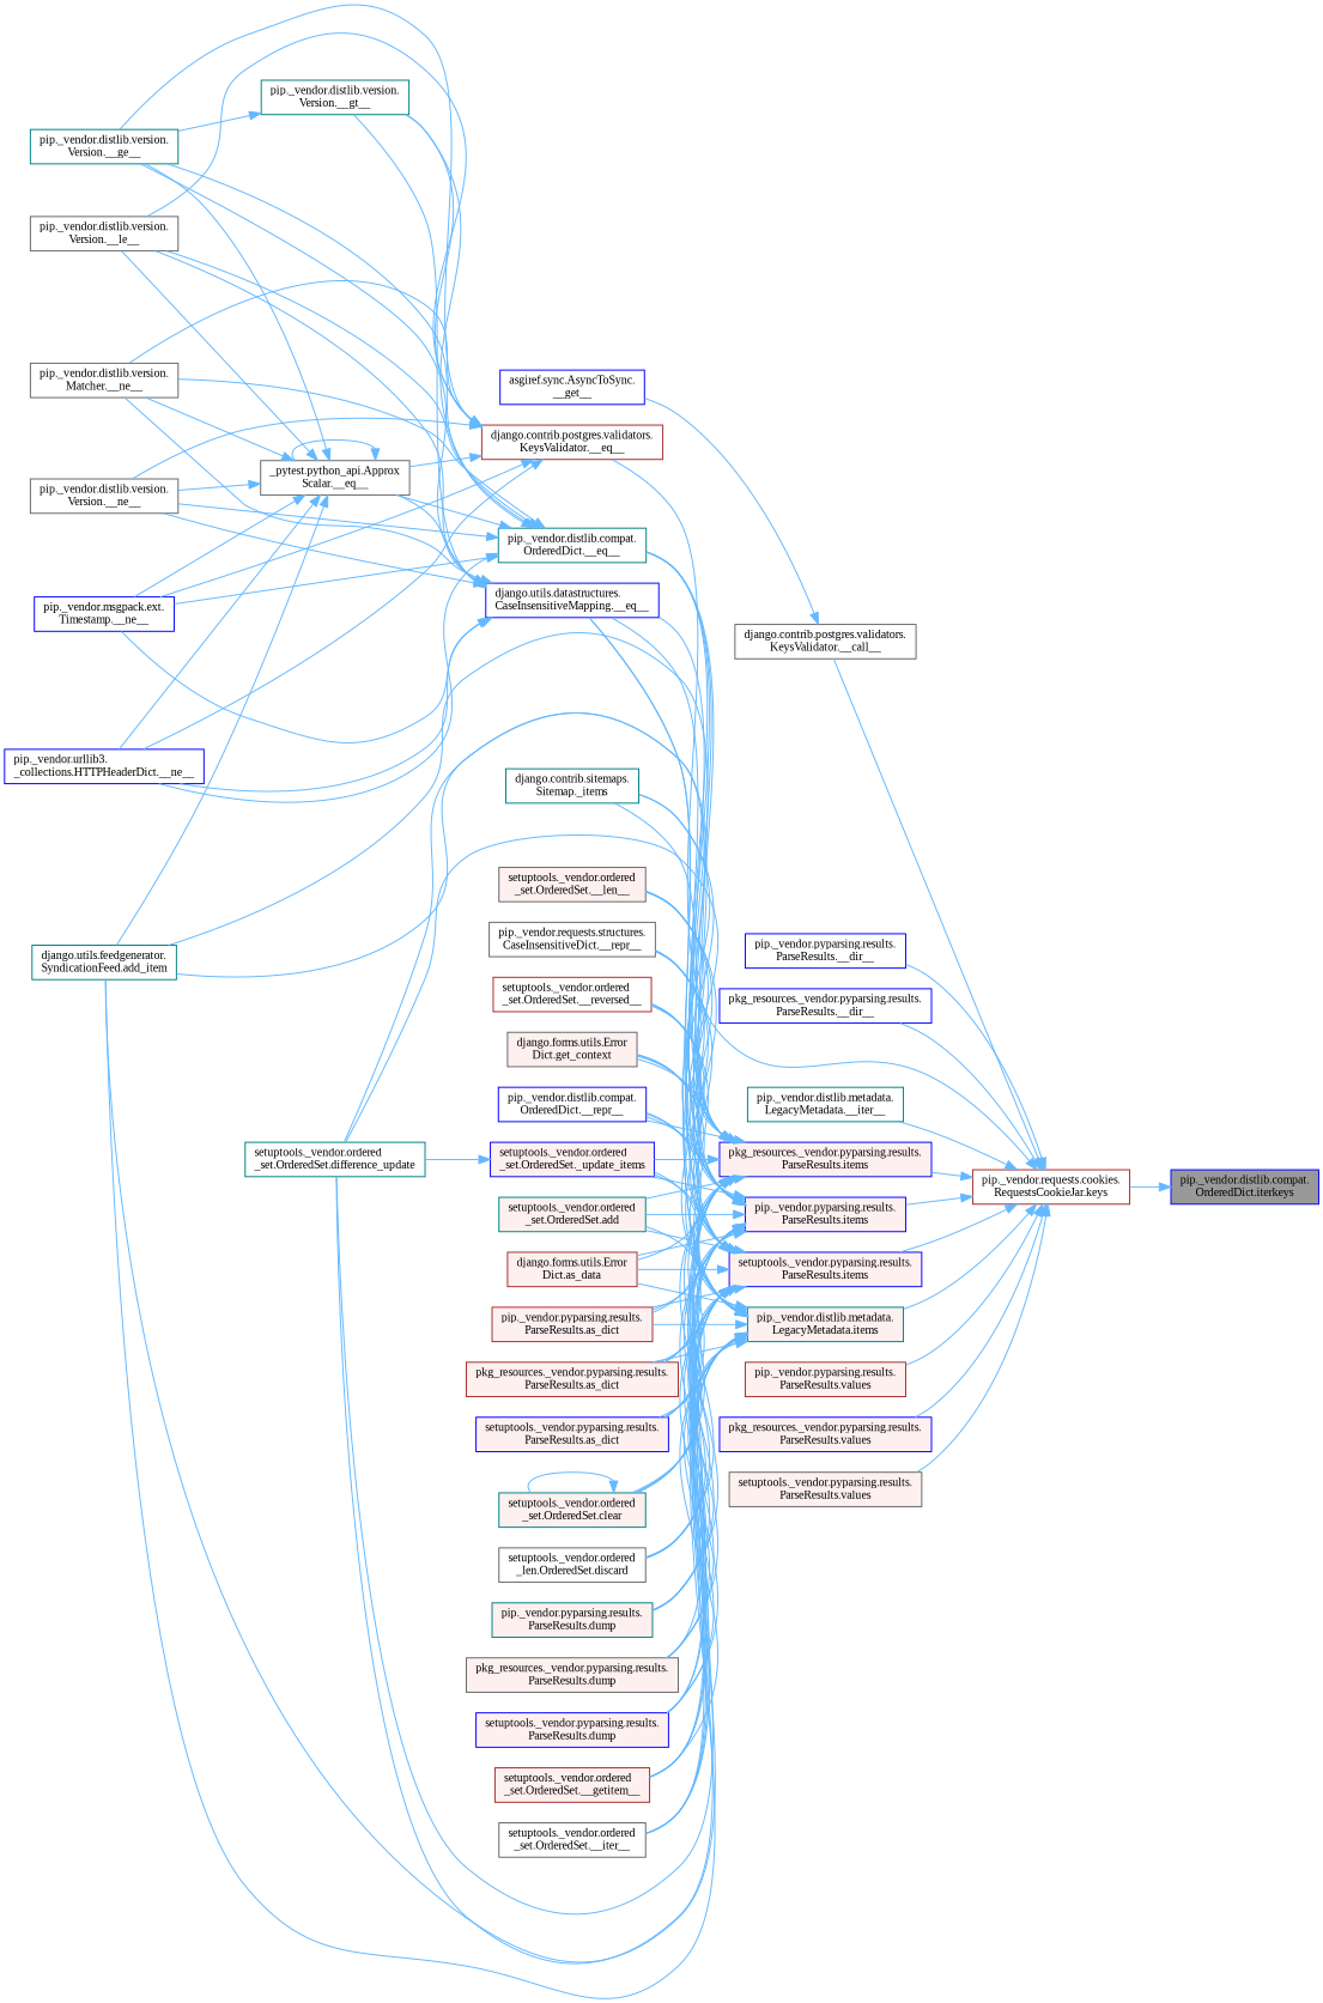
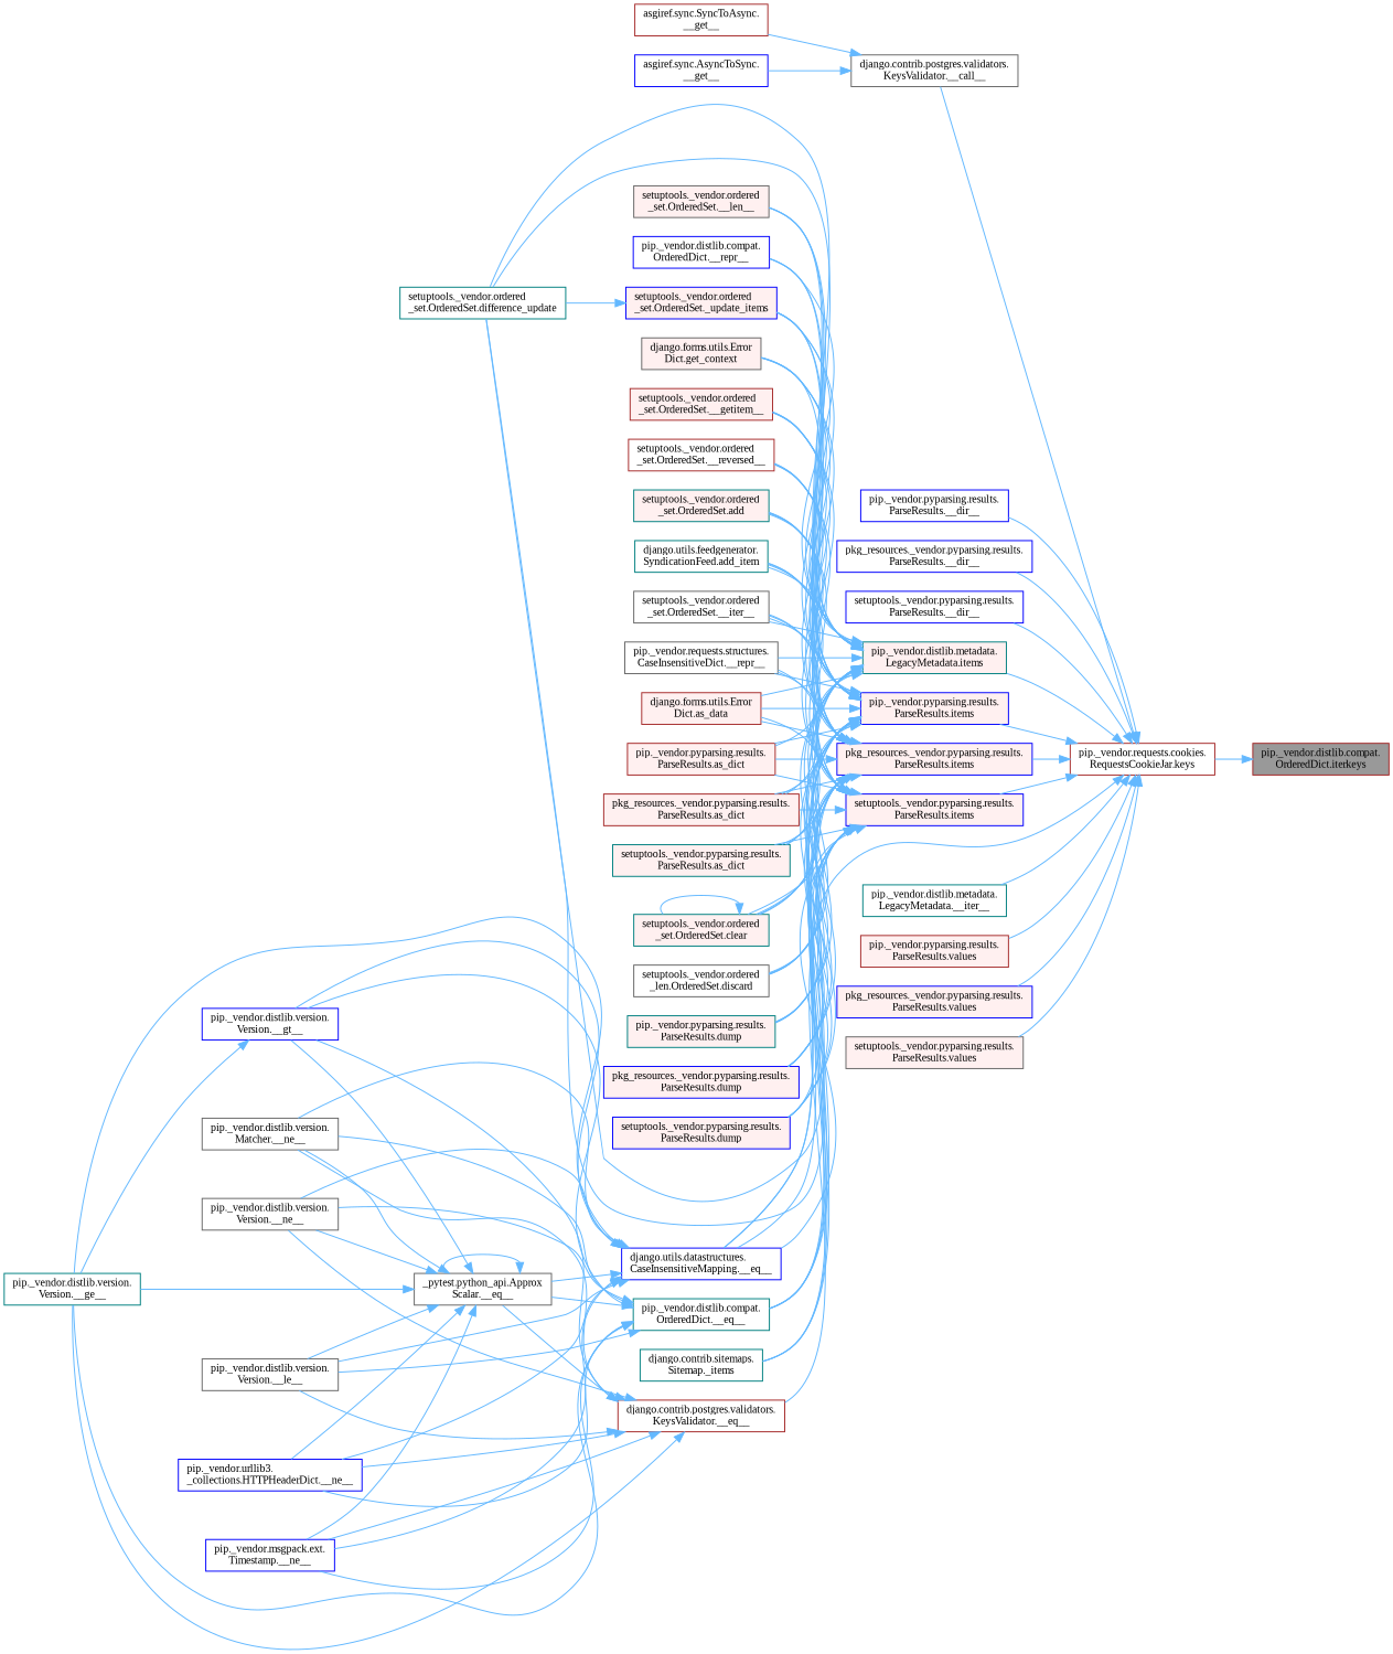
  digraph {
    fontname="Liberation Serif"
    rankdir=RL
    node [color=blue fillcolor=white fontname="Liberation Serif" fontsize=10 shape=box style=filled]
    edge [color=steelblue1 dir=back fontname="Liberation Serif" fontsize=10 labelfontname=Helvetica labelfontsize=10 style=solid]
-   n1 [fillcolor=grey60 fontcolor=black height=0.2 label="pip._vendor.distlib.compat.\lOrderedDict.iterkeys" width=0.4]
+   n1 [color=brown fillcolor=grey60 fontcolor=black height=0.2 label="pip._vendor.distlib.compat.\lOrderedDict.iterkeys" width=0.4]
    n2 [color=brown height=0.2 label="pip._vendor.requests.cookies.\lRequestsCookieJar.keys" width=0.4]
    n3 [color=gray40 height=0.2 label="django.contrib.postgres.validators.\lKeysValidator.__call__" width=0.4]
    n4 [height=0.2 label="pip._vendor.pyparsing.results.\lParseResults.__dir__" width=0.4]
    n5 [height=0.2 label="pkg_resources._vendor.pyparsing.results.\lParseResults.__dir__" width=0.4]
+   n6 [height=0.2 label="setuptools._vendor.pyparsing.results.\lParseResults.__dir__" width=0.4]
    n7 [color=brown height=0.2 label="django.contrib.postgres.validators.\lKeysValidator.__eq__" width=0.4]
    n8 [color=teal height=0.2 label="pip._vendor.distlib.metadata.\lLegacyMetadata.__iter__" width=0.4]
    n9 [color=teal fillcolor="#FFF0F0" height=0.2 label="pip._vendor.distlib.metadata.\lLegacyMetadata.items" width=0.4]
    n10 [fillcolor="#FFF0F0" height=0.2 label="pip._vendor.pyparsing.results.\lParseResults.items" width=0.4]
    n11 [fillcolor="#FFF0F0" height=0.2 label="pkg_resources._vendor.pyparsing.results.\lParseResults.items" width=0.4]
    n12 [fillcolor="#FFF0F0" height=0.2 label="setuptools._vendor.pyparsing.results.\lParseResults.items" width=0.4]
    n13 [color=brown fillcolor="#FFF0F0" height=0.2 label="pip._vendor.pyparsing.results.\lParseResults.values" width=0.4]
    n14 [fillcolor="#FFF0F0" height=0.2 label="pkg_resources._vendor.pyparsing.results.\lParseResults.values" width=0.4]
    n15 [color=gray40 fillcolor="#FFF0F0" height=0.2 label="setuptools._vendor.pyparsing.results.\lParseResults.values" width=0.4]
    n16 [height=0.2 label="asgiref.sync.AsyncToSync.\l__get__" width=0.4]
+   n17 [color=brown height=0.2 label="asgiref.sync.SyncToAsync.\l__get__" width=0.4]
    n18 [color=gray40 height=0.2 label="_pytest.python_api.Approx\lScalar.__eq__" width=0.4]
    n19 [color=teal height=0.2 label="pip._vendor.distlib.version.\lVersion.__ge__" width=0.4]
-   n20 [color=teal height=0.2 label="pip._vendor.distlib.version.\lVersion.__gt__" width=0.4]
+   n20 [height=0.2 label="pip._vendor.distlib.version.\lVersion.__gt__" width=0.4]
    n21 [color=gray40 height=0.2 label="pip._vendor.distlib.version.\lVersion.__le__" width=0.4]
    n22 [color=gray40 height=0.2 label="pip._vendor.distlib.version.\lMatcher.__ne__" width=0.4]
    n23 [color=gray40 height=0.2 label="pip._vendor.distlib.version.\lVersion.__ne__" width=0.4]
    n24 [height=0.2 label="pip._vendor.msgpack.ext.\lTimestamp.__ne__" width=0.4]
    n25 [height=0.2 label="pip._vendor.urllib3.\l_collections.HTTPHeaderDict.__ne__" width=0.4]
    n26 [height=0.2 label="django.utils.datastructures.\lCaseInsensitiveMapping.__eq__" width=0.4]
    n27 [color=teal height=0.2 label="pip._vendor.distlib.compat.\lOrderedDict.__eq__" width=0.4]
    n28 [color=brown fillcolor="#FFF0F0" height=0.2 label="setuptools._vendor.ordered\l_set.OrderedSet.__getitem__" width=0.4]
    n29 [color=gray40 height=0.2 label="setuptools._vendor.ordered\l_set.OrderedSet.__iter__" width=0.4]
    n30 [color=gray40 fillcolor="#FFF0F0" height=0.2 label="setuptools._vendor.ordered\l_set.OrderedSet.__len__" width=0.4]
    n31 [height=0.2 label="pip._vendor.distlib.compat.\lOrderedDict.__repr__" width=0.4]
    n32 [color=gray40 height=0.2 label="pip._vendor.requests.structures.\lCaseInsensitiveDict.__repr__" width=0.4]
    n33 [color=brown height=0.2 label="setuptools._vendor.ordered\l_set.OrderedSet.__reversed__" width=0.4]
    n34 [fillcolor="#FFF0F0" height=0.2 label="setuptools._vendor.ordered\l_set.OrderedSet._update_items" width=0.4]
    n35 [color=teal height=0.2 label="setuptools._vendor.ordered\l_set.OrderedSet.difference_update" width=0.4]
    n36 [color=teal fillcolor="#FFF0F0" height=0.2 label="setuptools._vendor.ordered\l_set.OrderedSet.add" width=0.4]
    n37 [color=teal height=0.2 label="django.utils.feedgenerator.\lSyndicationFeed.add_item" width=0.4]
    n38 [color=brown fillcolor="#FFF0F0" height=0.2 label="django.forms.utils.Error\lDict.as_data" width=0.4]
    n39 [color=brown fillcolor="#FFF0F0" height=0.2 label="pip._vendor.pyparsing.results.\lParseResults.as_dict" width=0.4]
    n40 [color=brown fillcolor="#FFF0F0" height=0.2 label="pkg_resources._vendor.pyparsing.results.\lParseResults.as_dict" width=0.4]
-   n41 [fillcolor="#FFF0F0" height=0.2 label="setuptools._vendor.pyparsing.results.\lParseResults.as_dict" width=0.4]
+   n41 [color=teal fillcolor="#FFF0F0" height=0.2 label="setuptools._vendor.pyparsing.results.\lParseResults.as_dict" width=0.4]
    n42 [color=teal fillcolor="#FFF0F0" height=0.2 label="setuptools._vendor.ordered\l_set.OrderedSet.clear" width=0.4]
    n43 [color=gray40 height=0.2 label="setuptools._vendor.ordered\l_len.OrderedSet.discard" width=0.4]
    n44 [color=teal fillcolor="#FFF0F0" height=0.2 label="pip._vendor.pyparsing.results.\lParseResults.dump" width=0.4]
-   n45 [color=gray40 fillcolor="#FFF0F0" height=0.2 label="pkg_resources._vendor.pyparsing.results.\lParseResults.dump" width=0.4]
+   n45 [fillcolor="#FFF0F0" height=0.2 label="pkg_resources._vendor.pyparsing.results.\lParseResults.dump" width=0.4]
    n46 [fillcolor="#FFF0F0" height=0.2 label="setuptools._vendor.pyparsing.results.\lParseResults.dump" width=0.4]
    n47 [color=gray40 fillcolor="#FFF0F0" height=0.2 label="django.forms.utils.Error\lDict.get_context" width=0.4]
    n48 [color=teal height=0.2 label="django.contrib.sitemaps.\lSitemap._items" width=0.4]
    n1 -> n2
    n2 -> n3
    n2 -> n4
    n2 -> n5
+   n2 -> n6
    n2 -> n7
    n2 -> n8
    n2 -> n9
    n2 -> n10
    n2 -> n11
    n2 -> n12
    n2 -> n13
    n2 -> n14
    n2 -> n15
    n3 -> n16
+   n3 -> n17
    n7 -> n18
    n7 -> n19
    n7 -> n20
    n7 -> n21
    n7 -> n22
    n7 -> n23
    n7 -> n24
    n7 -> n25
    n9 -> n26
    n9 -> n27
    n9 -> n28
    n9 -> n29
    n9 -> n30
    n9 -> n31
    n9 -> n32
    n9 -> n33
    n9 -> n34
    n9 -> n35
    n9 -> n36
    n9 -> n37
    n9 -> n38
    n9 -> n39
    n9 -> n40
    n9 -> n41
    n9 -> n42
    n9 -> n43
    n9 -> n44
    n9 -> n45
    n9 -> n46
    n9 -> n47
    n10 -> n26
    n10 -> n27
    n10 -> n28
    n10 -> n29
    n10 -> n30
    n10 -> n31
    n10 -> n32
    n10 -> n33
    n10 -> n34
    n10 -> n35
    n10 -> n36
    n10 -> n37
    n10 -> n38
    n10 -> n39
    n10 -> n40
    n10 -> n41
    n10 -> n42
    n10 -> n43
    n10 -> n44
    n10 -> n45
    n10 -> n46
    n10 -> n47
    n10 -> n48
    n11 -> n26
    n11 -> n27
    n11 -> n28
    n11 -> n29
    n11 -> n30
    n11 -> n31
    n11 -> n32
    n11 -> n33
    n11 -> n34
    n11 -> n35
    n11 -> n36
    n11 -> n37
    n11 -> n38
    n11 -> n39
    n11 -> n40
    n11 -> n41
    n11 -> n42
    n11 -> n43
    n11 -> n44
    n11 -> n45
    n11 -> n46
    n11 -> n47
    n11 -> n48
    n12 -> n26
    n12 -> n27
    n12 -> n28
    n12 -> n29
-   n12 -> n30
-   n12 -> n31
    n12 -> n32
    n12 -> n33
    n12 -> n34
    n12 -> n35
    n12 -> n36
    n12 -> n37
    n12 -> n38
    n12 -> n39
    n12 -> n40
    n12 -> n41
    n12 -> n42
    n12 -> n43
    n12 -> n44
    n12 -> n45
    n12 -> n46
    n12 -> n47
    n12 -> n48
    n18 -> n18
    n18 -> n19
-   n18 -> n37
+   n18 -> n20
    n18 -> n21
    n18 -> n22
    n18 -> n23
    n18 -> n24
    n18 -> n25
    n20 -> n19
    n26 -> n18
    n26 -> n19
    n26 -> n20
    n26 -> n21
    n26 -> n22
    n26 -> n23
    n26 -> n24
    n26 -> n25
    n27 -> n18
    n27 -> n19
    n27 -> n20
    n27 -> n21
    n27 -> n22
    n27 -> n23
    n27 -> n24
    n27 -> n25
    n34 -> n35
    n42 -> n42
  }
